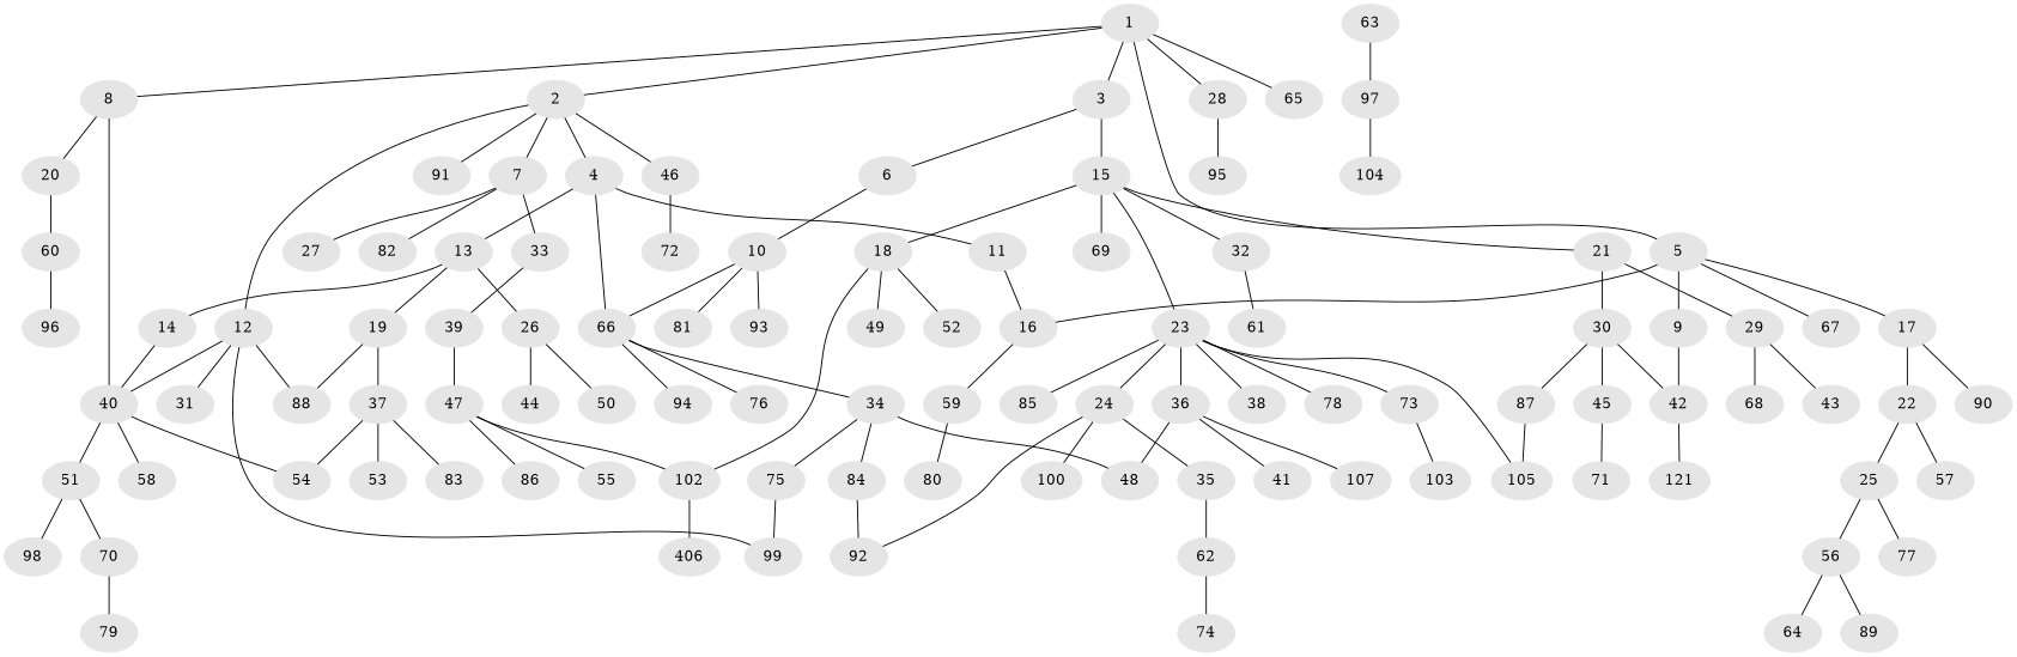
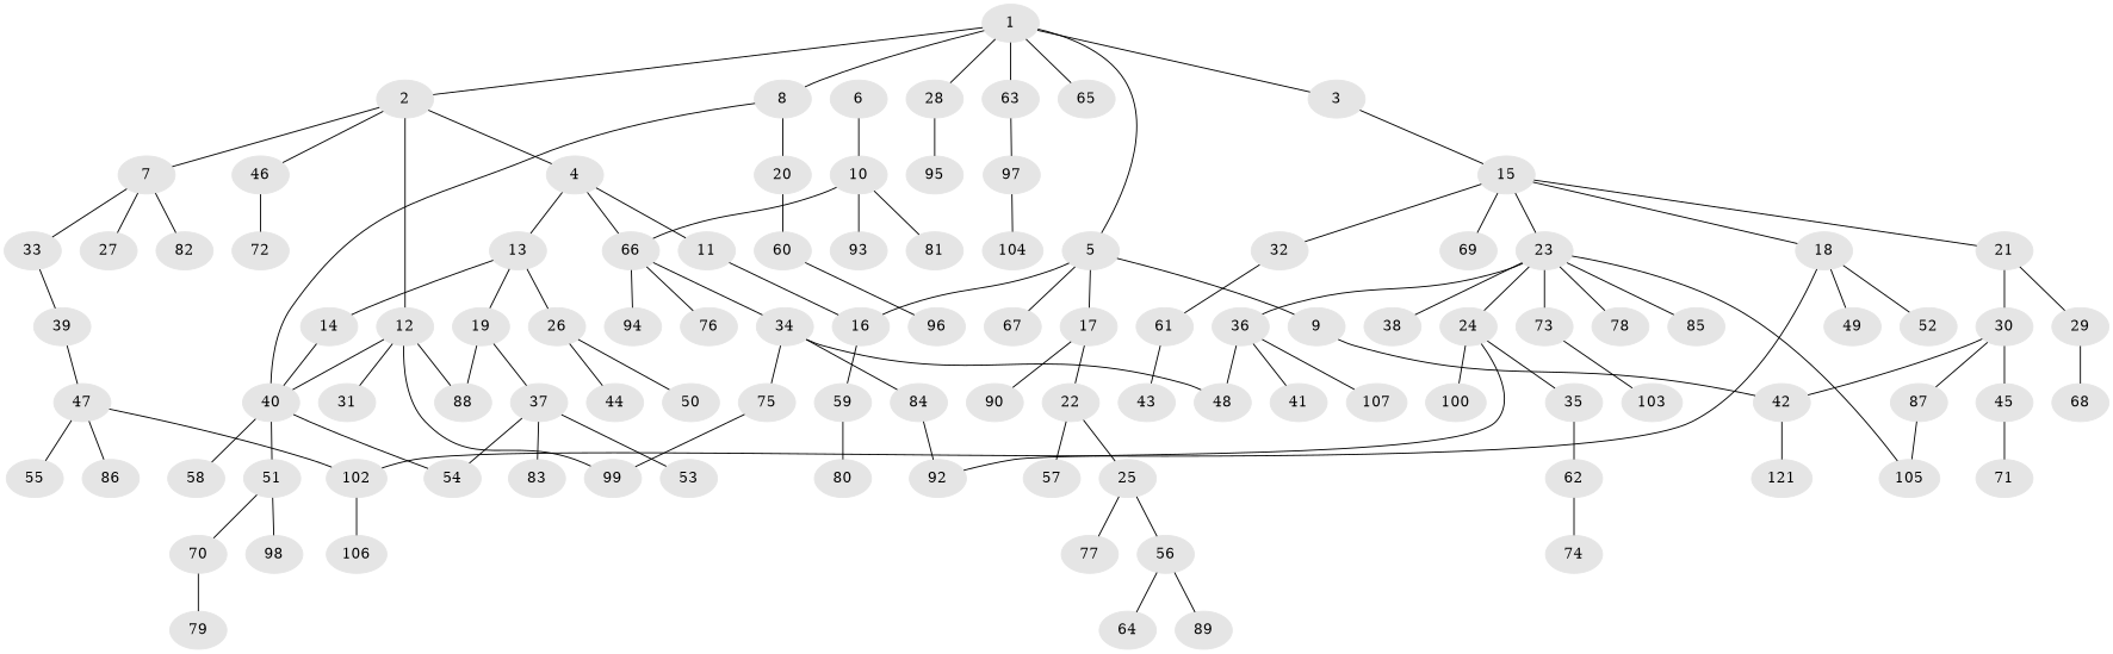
  graph {
    node [color=gray90 style=filled]
    1
    2
    3
    5
    8
    28
    63
    65
    4
    7
    12
    46
-   91
    6
    15
    9
    16
    17
    67
    20
    40
    95
    97
    11
    13
    66
    27
    33
    82
    31
    88
    99
    72
    10
    18
    21
    23
    32
    69
    14
    19
    26
    34
    76
    94
    42
    59
    22
    90
    81
    93
    39
    60
    54
    51
    58
    n57 [label=121]
    37
    44
    50
    49
    52
    102
    29
    30
    24
    36
    38
    73
    78
    85
    105
    61
    80
    25
    57
-   106 [label=406]
+   106
    53
    83
    96
    43
    68
    45
    87
    56
    77
    35
    92
    100
    48
    41
    107
    103
    62
    64
    89
    75
    84
    71
    47
    74
    55
    86
    70
    98
    79
    104
    1 -- 2
    1 -- 3
    1 -- 5
    1 -- 8
    1 -- 28
+   1 -- 63
    1 -- 65
    2 -- 4
    2 -- 7
    2 -- 12
    2 -- 46
-   2 -- 91
-   3 -- 6
    3 -- 15
    5 -- 9
    5 -- 16
    5 -- 17
    5 -- 67
    8 -- 20
    8 -- 40
    28 -- 95
    63 -- 97
    4 -- 11
    4 -- 13
    4 -- 66
    7 -- 27
    7 -- 33
    7 -- 82
    12 -- 40
    12 -- 31
    12 -- 88
    12 -- 99
    46 -- 72
    6 -- 10
    15 -- 18
    15 -- 21
    15 -- 23
    15 -- 32
    15 -- 69
    9 -- 42
    16 -- 59
    17 -- 22
    17 -- 90
    20 -- 60
    40 -- 54
    40 -- 51
    40 -- 58
    97 -- 104
    11 -- 16
    13 -- 14
    13 -- 19
    13 -- 26
    66 -- 34
    66 -- 76
    66 -- 94
    33 -- 39
    10 -- 66
    10 -- 81
    10 -- 93
    18 -- 49
    18 -- 52
    18 -- 102
    21 -- 29
    21 -- 30
    23 -- 24
    23 -- 36
    23 -- 38
    23 -- 73
    23 -- 78
    23 -- 85
    23 -- 105
    32 -- 61
    14 -- 40
    19 -- 88
    19 -- 37
    26 -- 44
    26 -- 50
    34 -- 48
    34 -- 75
    34 -- 84
    42 -- n57
    59 -- 80
    22 -- 25
    22 -- 57
    39 -- 47
    60 -- 96
    51 -- 70
    51 -- 98
    37 -- 54
    37 -- 53
    37 -- 83
    102 -- 106
-   29 -- 43
+   61 -- 43
    29 -- 68
    30 -- 42
    30 -- 45
    30 -- 87
    24 -- 35
    24 -- 92
    24 -- 100
    36 -- 48
    36 -- 41
    36 -- 107
    73 -- 103
    25 -- 56
    25 -- 77
    45 -- 71
    87 -- 105
    56 -- 64
    56 -- 89
    35 -- 62
    62 -- 74
    75 -- 99
    84 -- 92
    47 -- 102
    47 -- 55
    47 -- 86
    70 -- 79
  }
